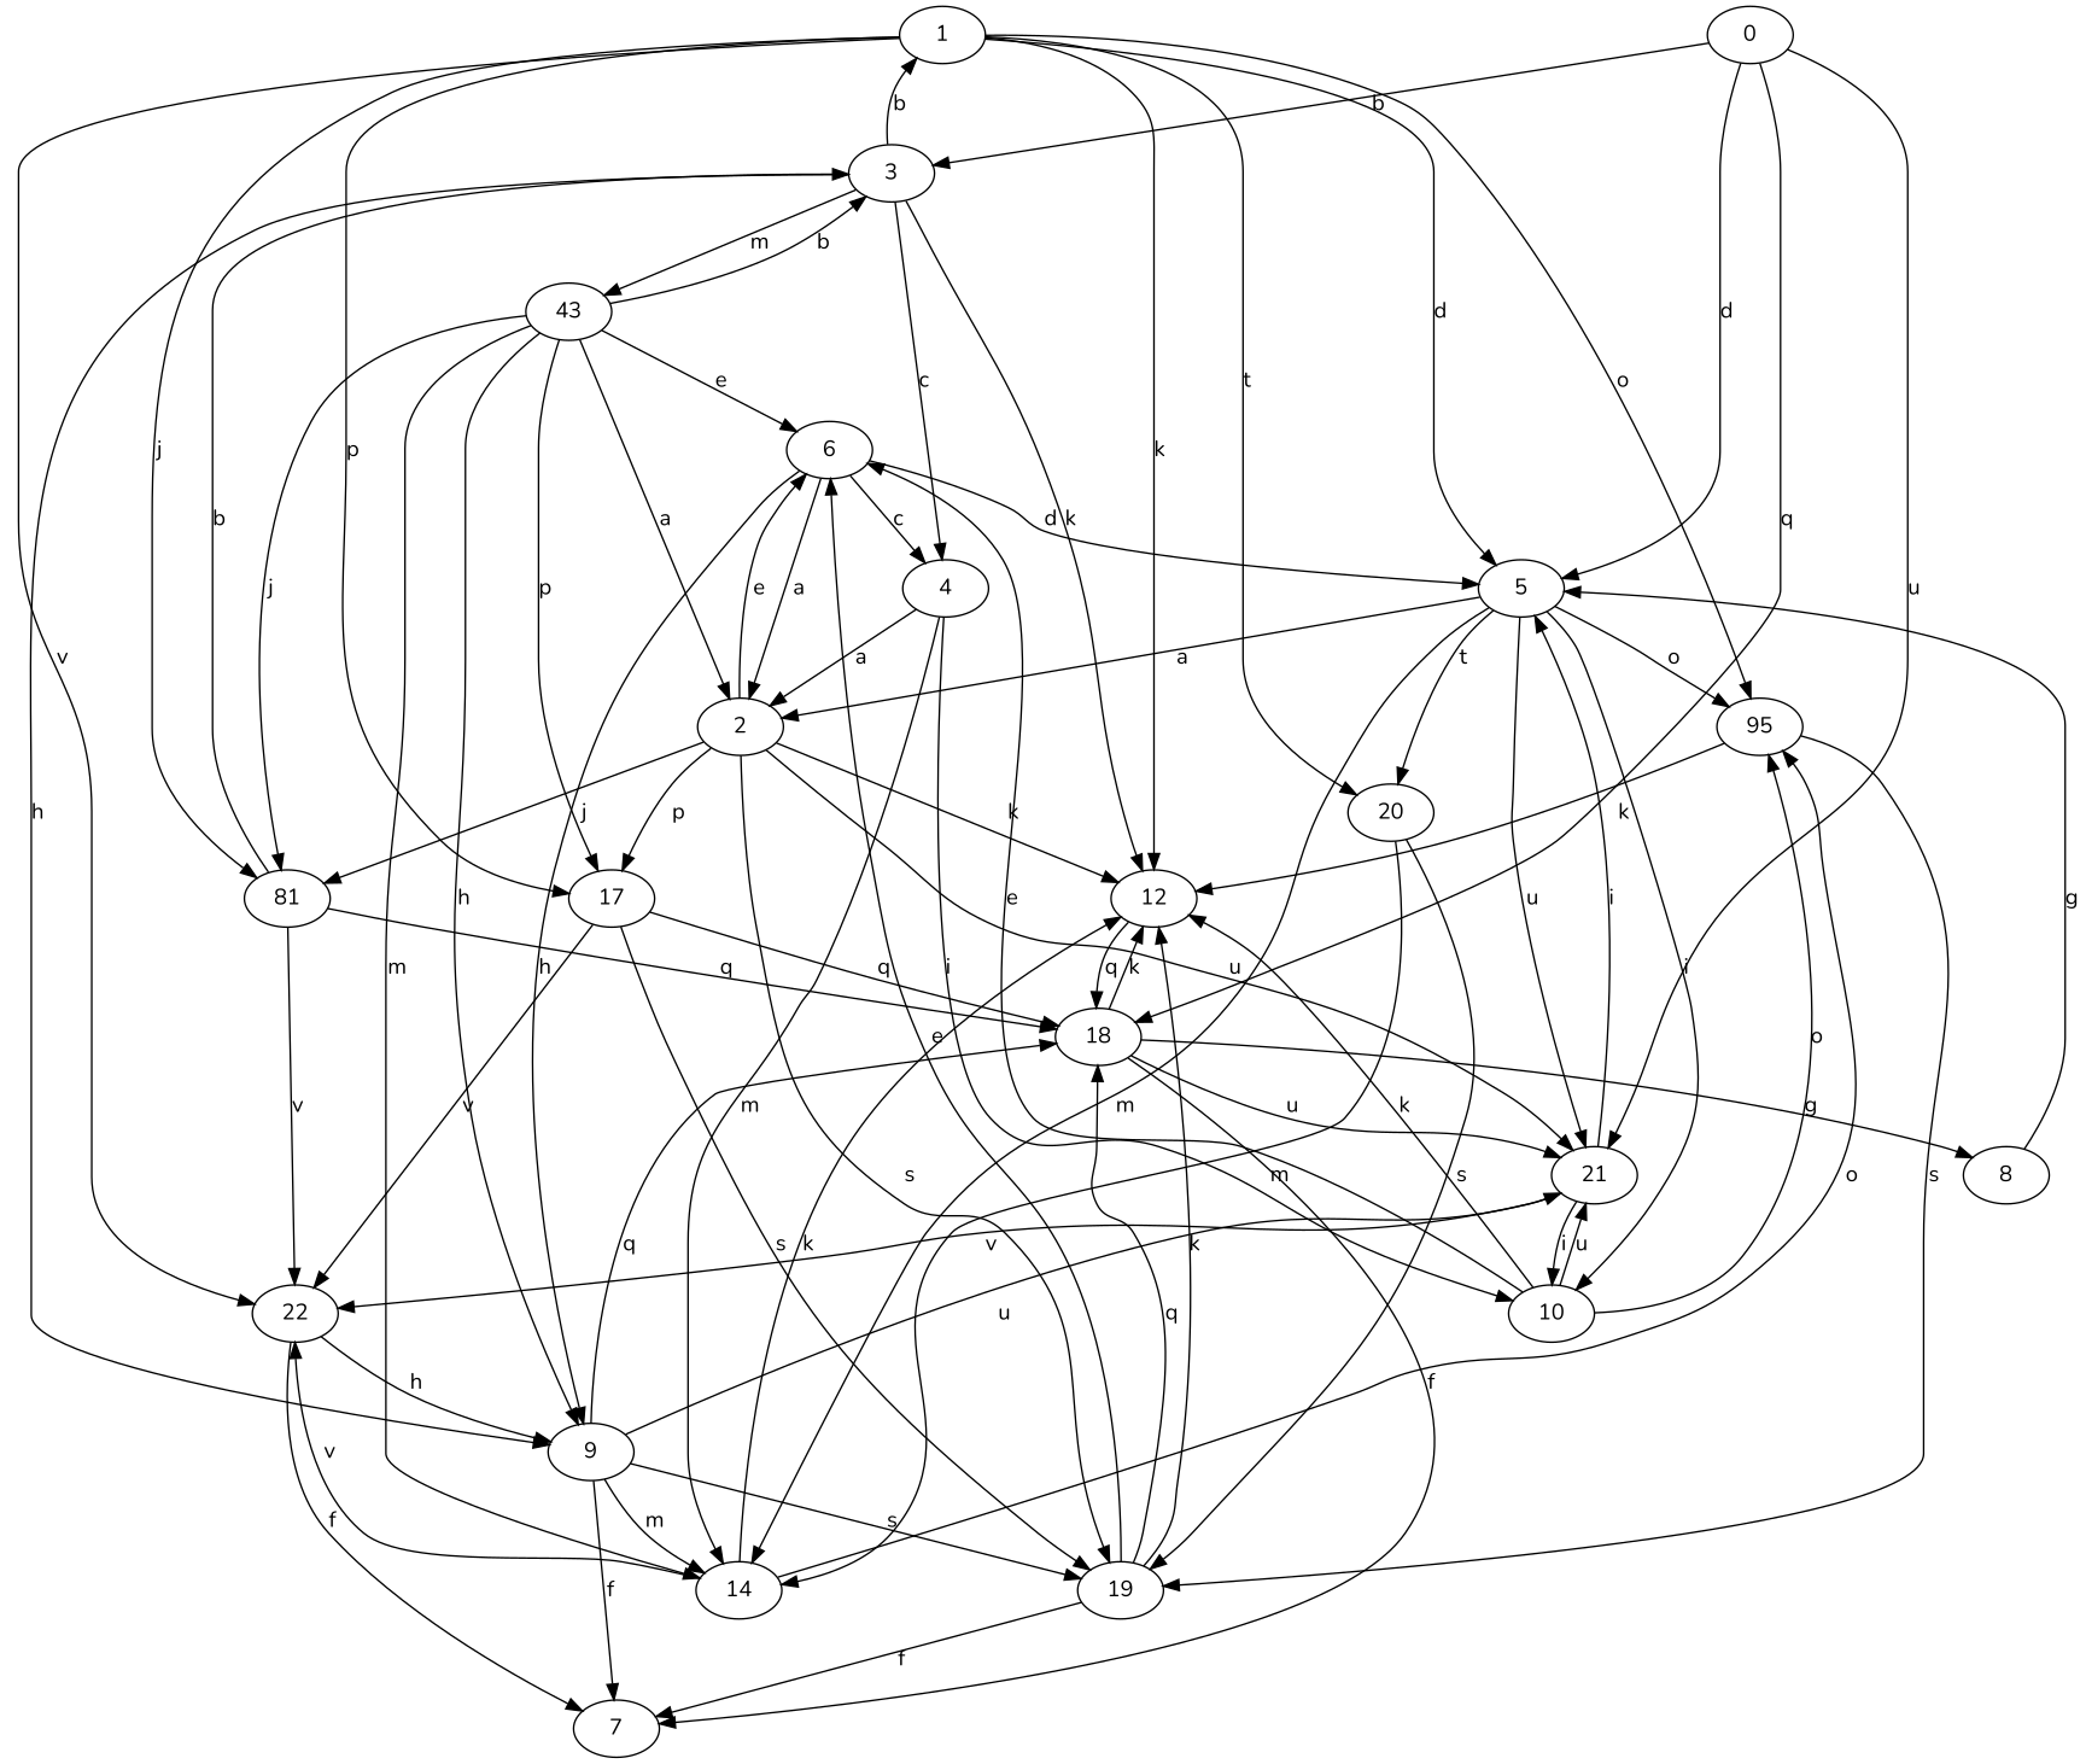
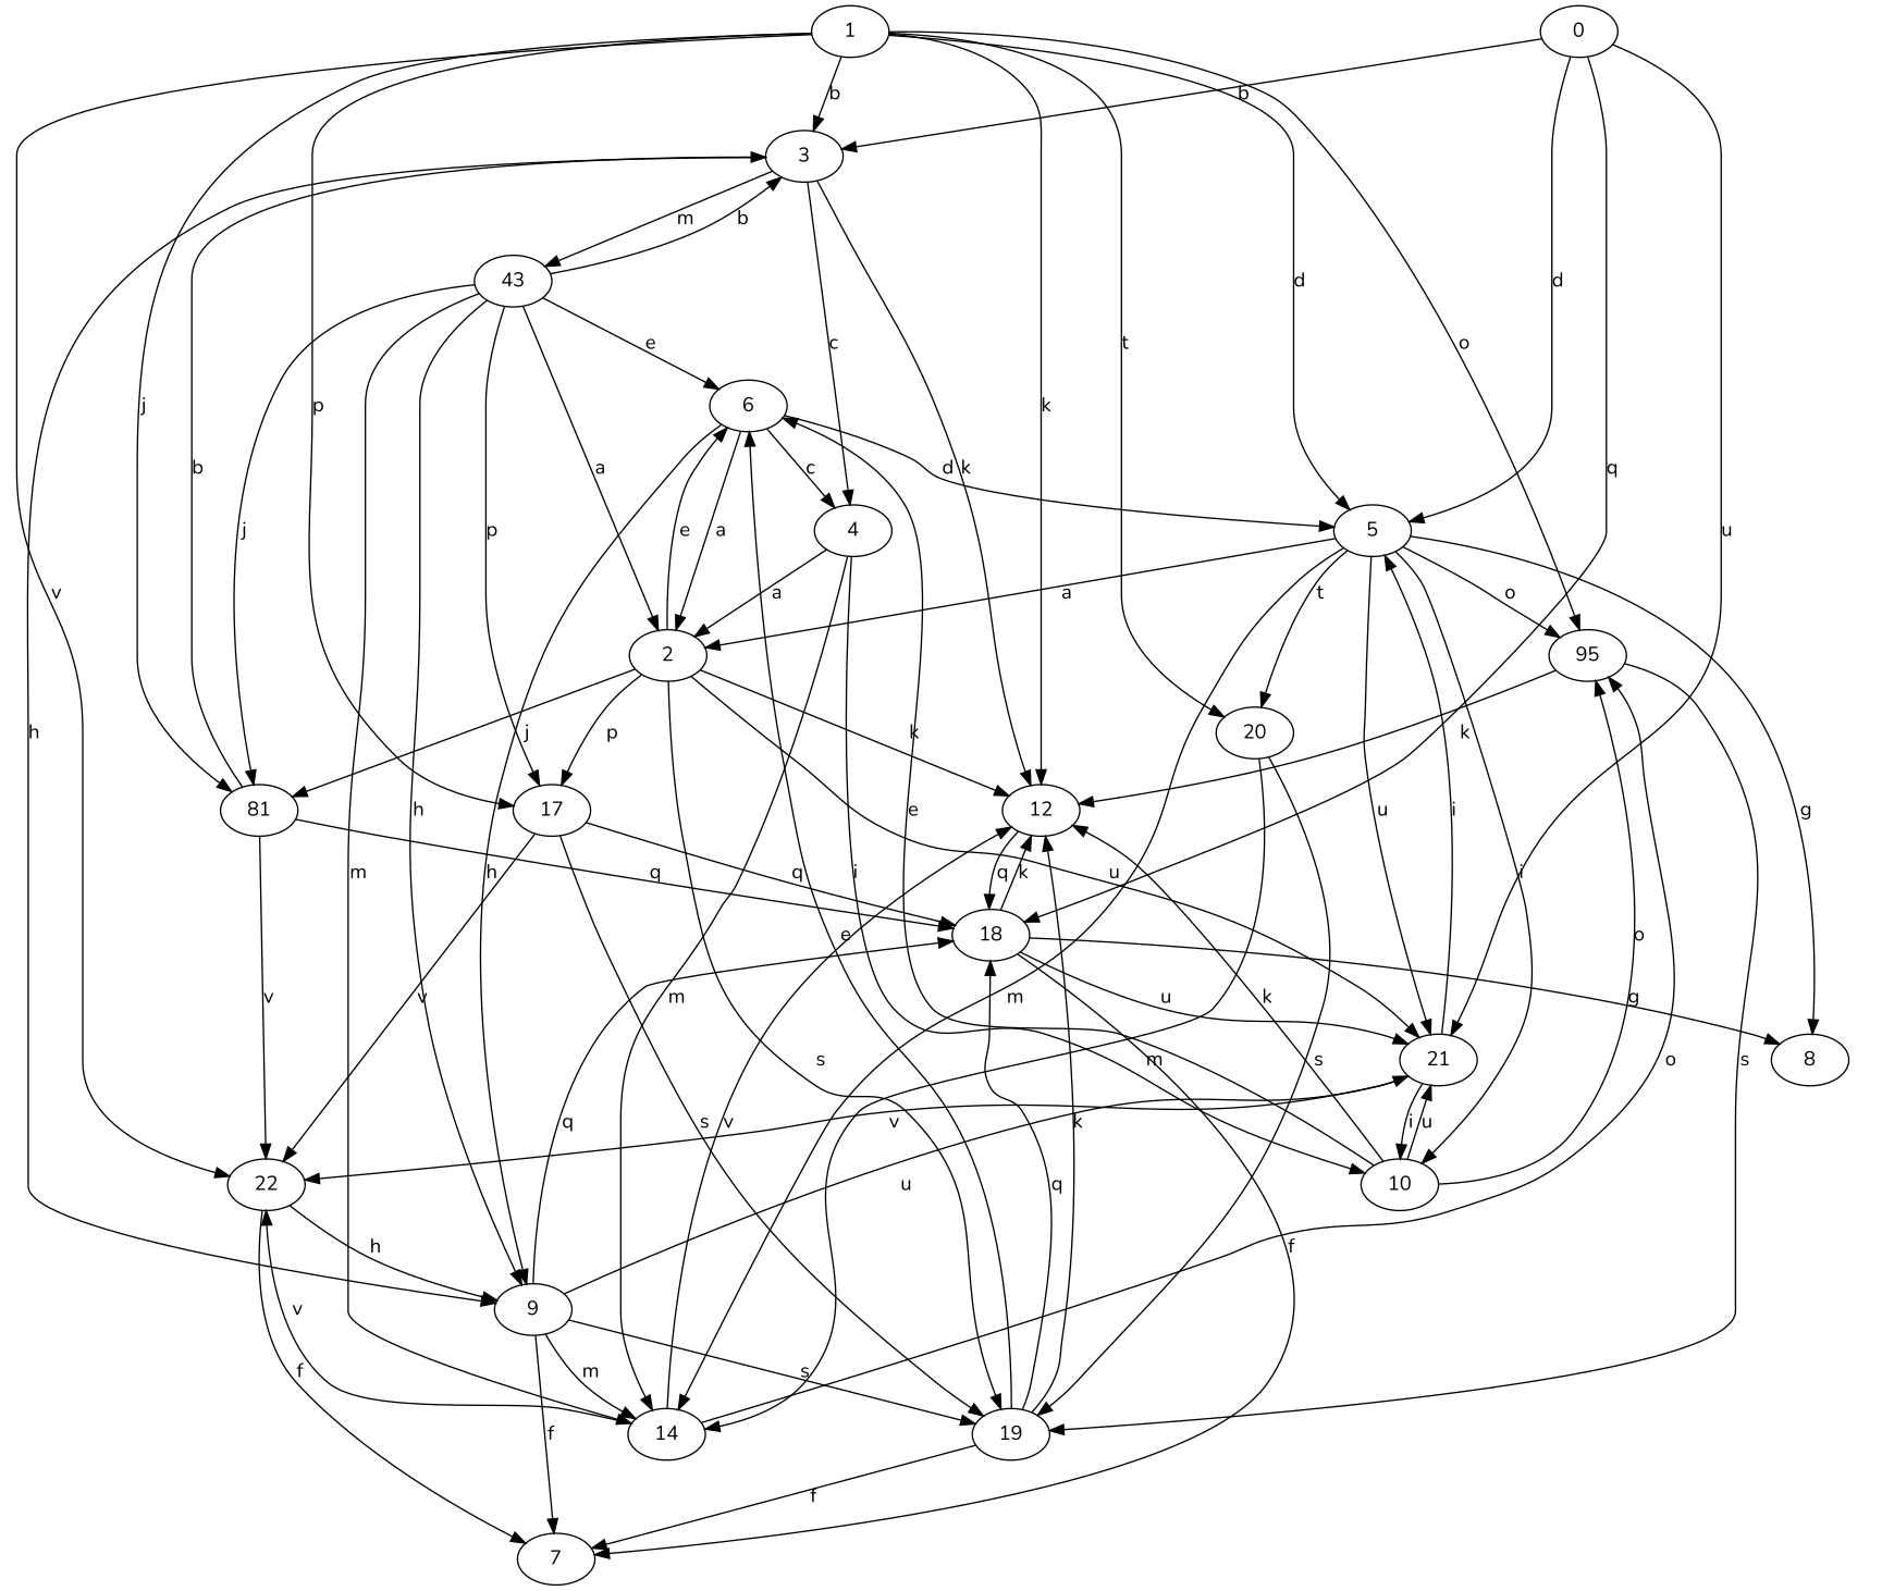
  strict digraph {
    fontname=Nunito
    node [fontname=Nunito]
    edge [fontname=Nunito]
    1
    3
    5
    n4 [label=81]
    n5 [label=95]
    17
    20
    22
    12
    4
    9
    n12 [label=43]
    2
    21
    10
    14
    8
    18
    19
    7
    6
    0
-   3 -> 1 [label=b]
+   1 -> 3 [label=b]
    1 -> 5 [label=d]
    1 -> n4 [label=j]
    1 -> n5 [label=o]
    1 -> 17 [label=p]
    1 -> 20 [label=t]
    1 -> 22 [label=v]
    1 -> 12 [label=k]
    3 -> 12 [label=k]
    3 -> 4 [label=c]
    3 -> 9 [label=h]
    3 -> n12 [label=m]
    5 -> n5 [label=o]
    5 -> 20 [label=t]
    5 -> 2 [label=a]
    5 -> 21 [label=u]
    5 -> 10 [label=i]
    5 -> 14 [label=m]
-   8 -> 5 [label=g]
+   5 -> 8 [label=g]
    n4 -> 3 [label=b]
    n4 -> 22 [label=v]
    n4 -> 18 [label=q]
    n5 -> 12 [label=k]
    n5 -> 19 [label=s]
    17 -> 22 [label=v]
    17 -> 18 [label=q]
    17 -> 19 [label=s]
    20 -> 14 [label=m]
    20 -> 19 [label=s]
    22 -> 9 [label=h]
    22 -> 7 [label=f]
    12 -> 18 [label=q]
    4 -> 2 [label=a]
    4 -> 10 [label=i]
    4 -> 14 [label=m]
    9 -> 21 [label=u]
    9 -> 14 [label=m]
    9 -> 18 [label=q]
    9 -> 19 [label=s]
    9 -> 7 [label=f]
    n12 -> 3 [label=b]
    n12 -> n4 [label=j]
    n12 -> 17 [label=p]
    n12 -> 9 [label=h]
    n12 -> 2 [label=a]
    n12 -> 14 [label=m]
    n12 -> 6 [label=e]
    2 -> n4 [label=j]
    2 -> 17 [label=p]
    2 -> 12 [label=k]
    2 -> 21 [label=u]
    2 -> 19 [label=s]
    2 -> 6 [label=e]
    21 -> 5 [label=i]
    21 -> 22 [label=v]
    21 -> 10 [label=i]
    10 -> n5 [label=o]
    10 -> 12 [label=k]
    10 -> 21 [label=u]
    10 -> 6 [label=e]
    14 -> n5 [label=o]
    14 -> 22 [label=v]
-   14 -> 12 [label=k]
+   14 -> 12 [label=v]
    18 -> 12 [label=k]
    18 -> 21 [label=u]
    18 -> 8 [label=g]
    18 -> 7 [label=f]
    19 -> 12 [label=k]
    19 -> 18 [label=q]
    19 -> 7 [label=f]
    19 -> 6 [label=e]
    6 -> 5 [label=d]
    6 -> 4 [label=c]
    6 -> 9 [label=h]
    6 -> 2 [label=a]
    0 -> 3 [label=b]
    0 -> 5 [label=d]
    0 -> 21 [label=u]
    0 -> 18 [label=q]
  }
